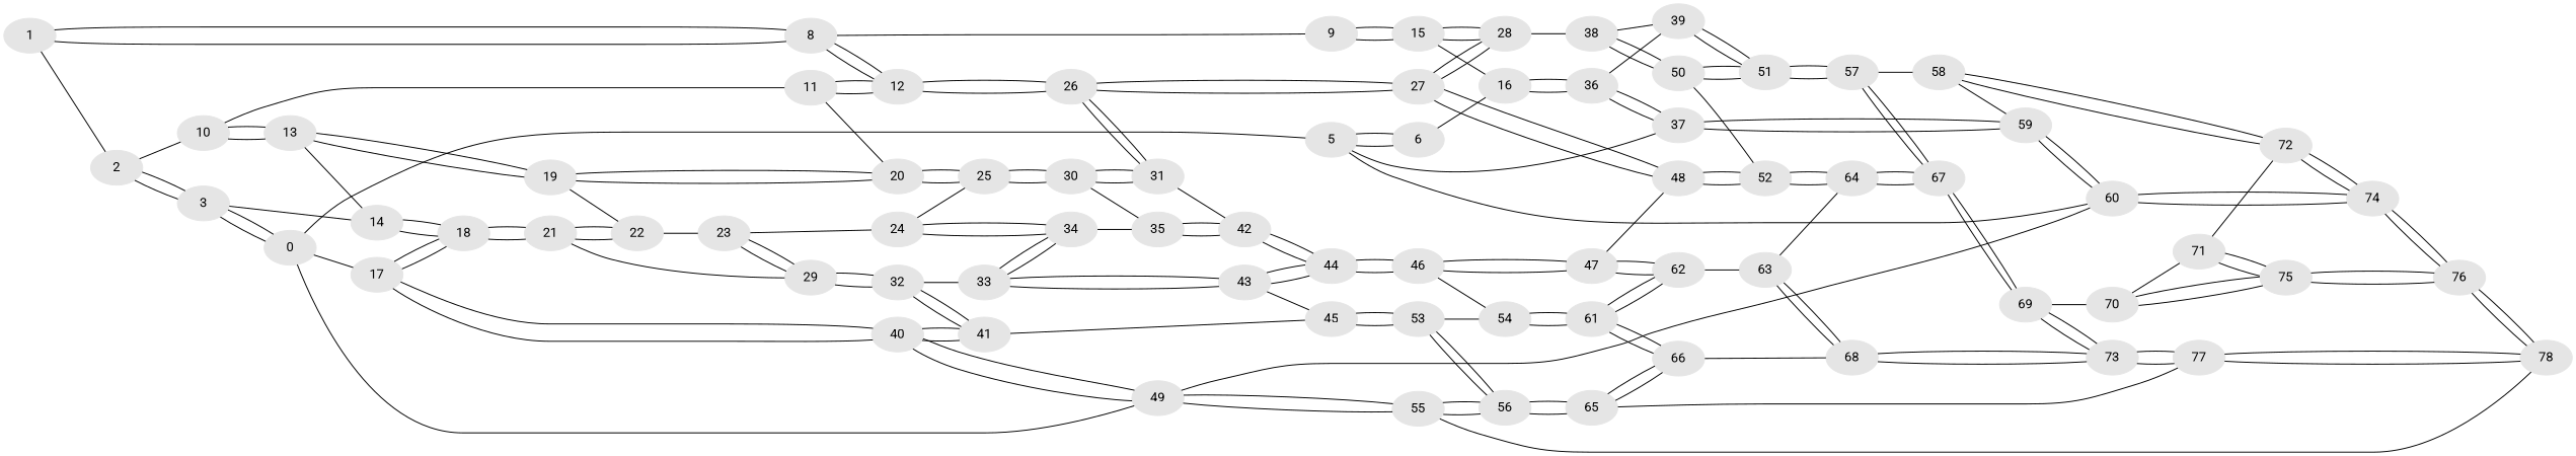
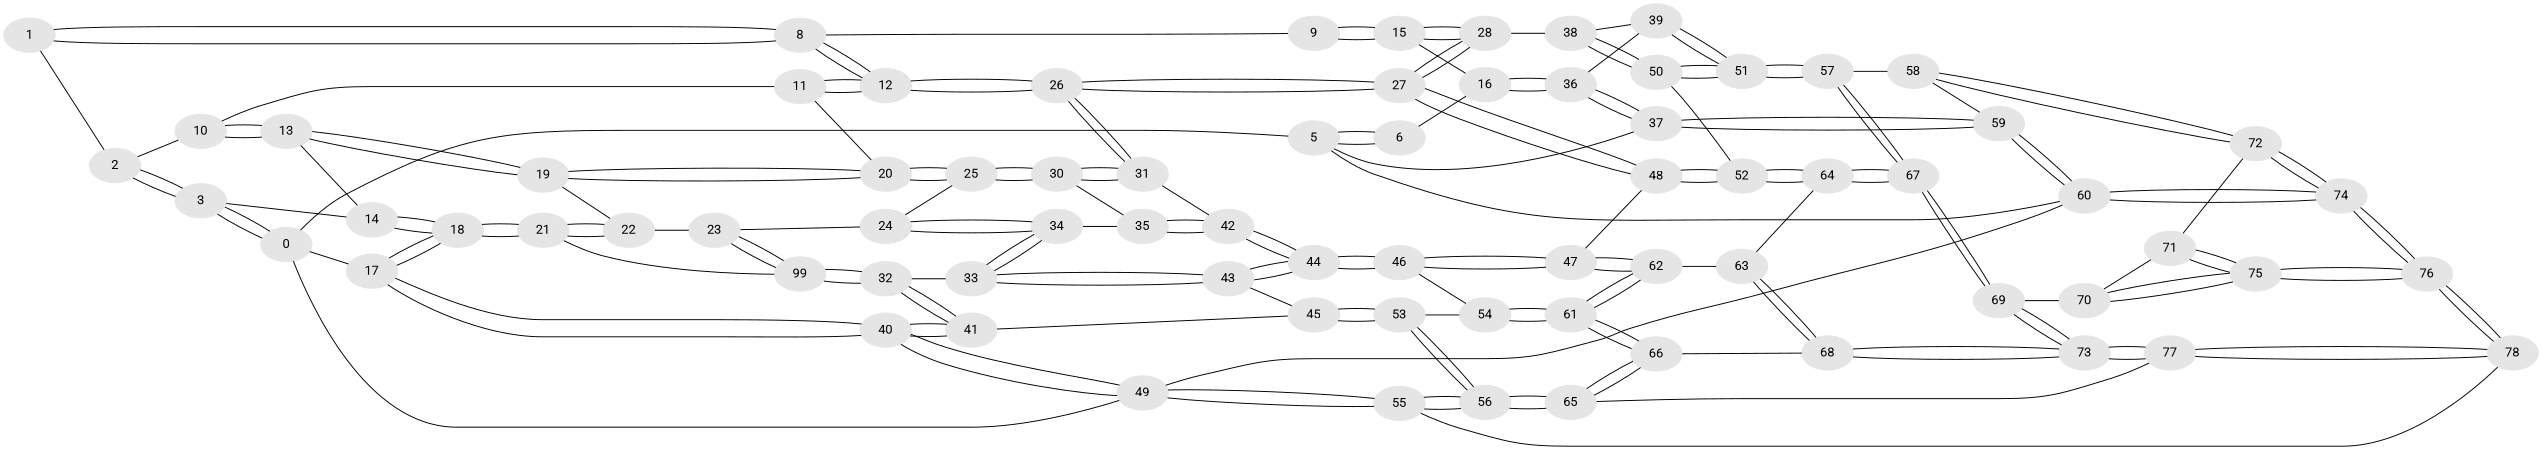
  graph {
    fontname=Roboto
    rankdir=LR
    node [color=gray90 fontname=Roboto style=filled]
    edge [fontname=Roboto]
    1
    2
    8
    3
    10
    9
    12
    n8 [label=0]
    14
    11
    13
    5
    17
    49
    18
    6
    37
    60
    40
    55
    16
    59
    74
    36
    15
    26
    28
    20
    19
    25
    27
    31
    22
    21
    38
    39
    41
-   29
+   29 [label=99]
    23
    30
    32
    24
    34
    35
    48
    42
    52
    50
    33
    44
    43
    45
    51
    57
    53
    46
    47
    54
    56
    62
    61
    63
    64
    78
    58
    67
    65
    66
    77
    72
    69
    76
    68
    73
    70
    71
    75
    1 -- 2
    1 -- 8
    1 -- 8
    2 -- 3
    2 -- 3
    2 -- 10
    8 -- 9
    8 -- 12
    8 -- 12
    3 -- n8
    3 -- n8
    3 -- 14
    10 -- 11
    10 -- 13
    10 -- 13
    9 -- 15
    9 -- 15
    12 -- 26
    12 -- 26
    n8 -- 5
    n8 -- 17
    n8 -- 49
    14 -- 18
    14 -- 18
    11 -- 12
    11 -- 12
    11 -- 20
    13 -- 14
    13 -- 19
    13 -- 19
    5 -- 6
    5 -- 6
    5 -- 37
    5 -- 60
    17 -- 18
    17 -- 18
    17 -- 40
    17 -- 40
    49 -- 60
    49 -- 55
    49 -- 55
    18 -- 21
    18 -- 21
    6 -- 16
    37 -- 59
    37 -- 59
    60 -- 74
    60 -- 74
    40 -- 49
    40 -- 49
    40 -- 41
    40 -- 41
    55 -- 56
    55 -- 56
    55 -- 78
    16 -- 36
    16 -- 36
    59 -- 60
    59 -- 60
    74 -- 76
    74 -- 76
    36 -- 37
    36 -- 37
    36 -- 39
    15 -- 16
    15 -- 28
    15 -- 28
    26 -- 27
    26 -- 27
    26 -- 31
    26 -- 31
    28 -- 38
    20 -- 25
    20 -- 25
    19 -- 20
    19 -- 20
    19 -- 22
    25 -- 30
    25 -- 30
    27 -- 28
    27 -- 28
    27 -- 48
    27 -- 48
    31 -- 42
    22 -- 23
    21 -- 22
    21 -- 22
    21 -- 29
    38 -- 39
    38 -- 50
    38 -- 50
    39 -- 51
    39 -- 51
    41 -- 45
    29 -- 32
    29 -- 32
    23 -- 29
    23 -- 29
    23 -- 24
    30 -- 31
    30 -- 31
    30 -- 35
    32 -- 41
    32 -- 41
    32 -- 33
    24 -- 25
    24 -- 34
    24 -- 34
    34 -- 35
    35 -- 42
    35 -- 42
    48 -- 52
    48 -- 52
    42 -- 44
    42 -- 44
    52 -- 64
    52 -- 64
    50 -- 52
    50 -- 51
    50 -- 51
    33 -- 34
    33 -- 34
    33 -- 43
    33 -- 43
    44 -- 46
    44 -- 46
    43 -- 44
    43 -- 44
    43 -- 45
    45 -- 53
    45 -- 53
    51 -- 57
    51 -- 57
    57 -- 58
    57 -- 67
    57 -- 67
    53 -- 54
    53 -- 56
    53 -- 56
    46 -- 47
    46 -- 47
    46 -- 54
    47 -- 48
    47 -- 62
    47 -- 62
    54 -- 61
    54 -- 61
    56 -- 65
    56 -- 65
    62 -- 63
    61 -- 62
    61 -- 62
    61 -- 66
    61 -- 66
    63 -- 64
    63 -- 68
    63 -- 68
    64 -- 67
    64 -- 67
    58 -- 59
    58 -- 72
    58 -- 72
    67 -- 69
    67 -- 69
    65 -- 66
    65 -- 66
    65 -- 77
    66 -- 68
    77 -- 78
    77 -- 78
    72 -- 74
    72 -- 74
    69 -- 73
    69 -- 73
    69 -- 70
    76 -- 78
    76 -- 78
    68 -- 73
    68 -- 73
    73 -- 77
    73 -- 77
    70 -- 71
    70 -- 75
    70 -- 75
    71 -- 72
    71 -- 75
    71 -- 75
    75 -- 76
    75 -- 76
  }
